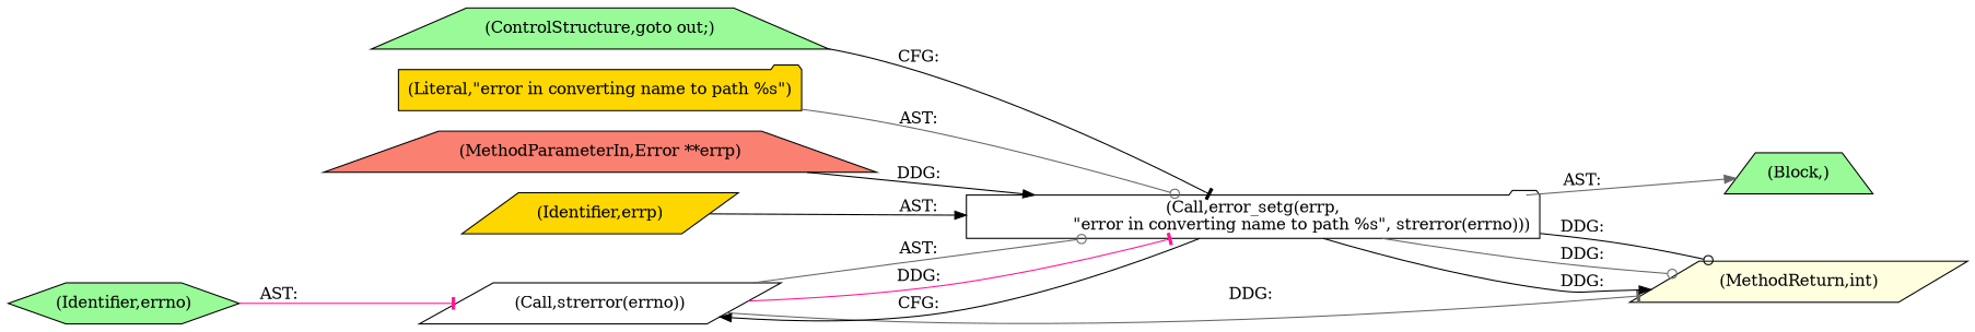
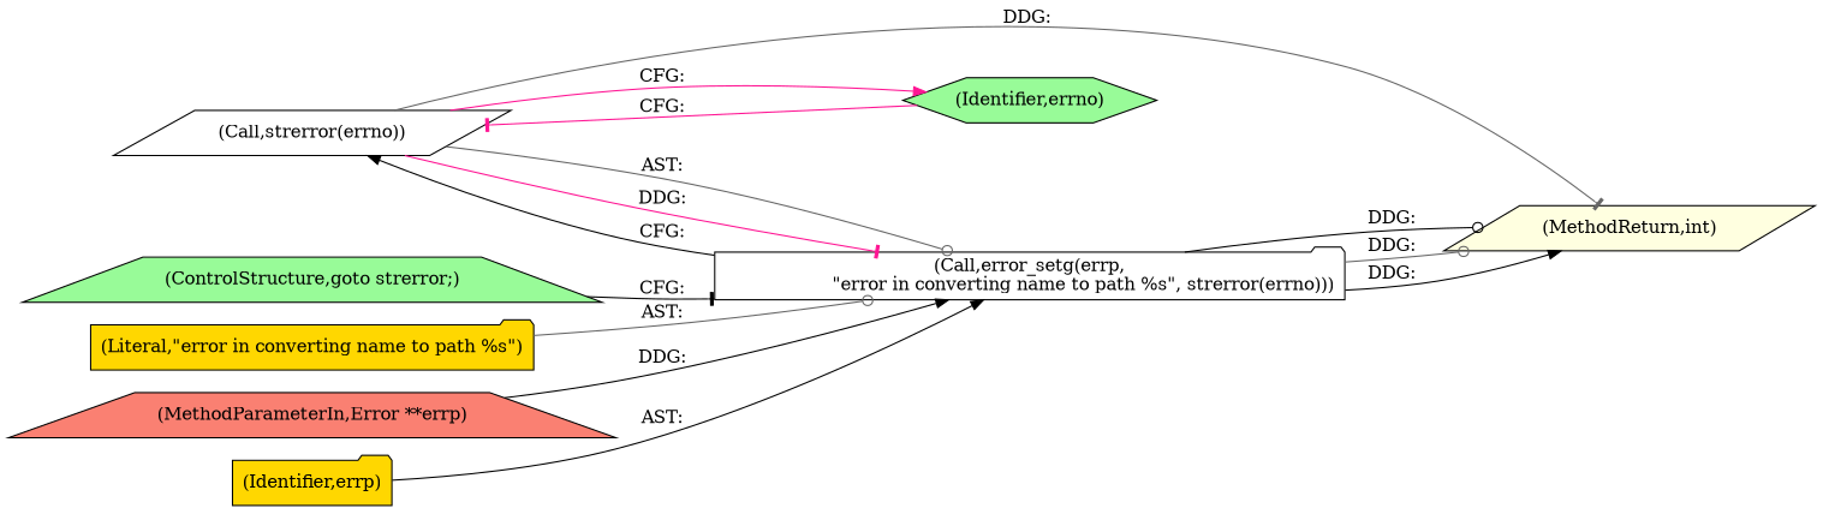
  digraph {
    rankdir=LR
    node [fillcolor=palegreen shape=parallelogram style=filled]
    edge [arrowhead=normal color=black]
    n1 [fillcolor=white label="(Call,strerror(errno))"]
    n2 [fillcolor=white label="(Call,error_setg(errp,\n                   \"error in converting name to path %s\", strerror(errno)))" shape=folder]
    n3 [label="(Identifier,errno)" shape=hexagon]
    n4 [fillcolor=lightyellow label="(MethodReturn,int)"]
-   n5 [label="(Block,)" shape=trapezium]
-   n6 [label="(ControlStructure,goto out;)" shape=trapezium]
+   n6 [label="(ControlStructure,goto strerror;)" shape=trapezium]
    n7 [fillcolor=gold label="(Literal,\"error in converting name to path %s\")" shape=folder]
    n8 [fillcolor=salmon label="(MethodParameterIn,Error **errp)" shape=trapezium]
-   n9 [fillcolor=gold label="(Identifier,errp)"]
+   n9 [fillcolor=gold label="(Identifier,errp)" shape=folder]
    n1 -> n2 [arrowhead=odot color=gray40 label="AST: "]
    n1 -> n2 [arrowhead=tee color=deeppink label="DDG: "]
+   n1 -> n3 [color=deeppink label="CFG: "]
    n1 -> n4 [arrowhead=tee color=gray40 label="DDG: "]
    n2 -> n1 [label="CFG: "]
    n2 -> n4 [arrowhead=odot label="DDG: "]
    n2 -> n4 [arrowhead=odot color=gray40 label="DDG: "]
    n2 -> n4 [label="DDG: "]
-   n2 -> n5 [color=gray40 label="AST: "]
-   n3 -> n1 [arrowhead=tee color=deeppink label="AST: "]
+   n3 -> n1 [arrowhead=tee color=deeppink label="CFG: "]
    n6 -> n2 [arrowhead=tee label="CFG: "]
    n7 -> n2 [arrowhead=odot color=gray40 label="AST: "]
    n8 -> n2 [label="DDG: "]
    n9 -> n2 [label="AST: "]
  }
